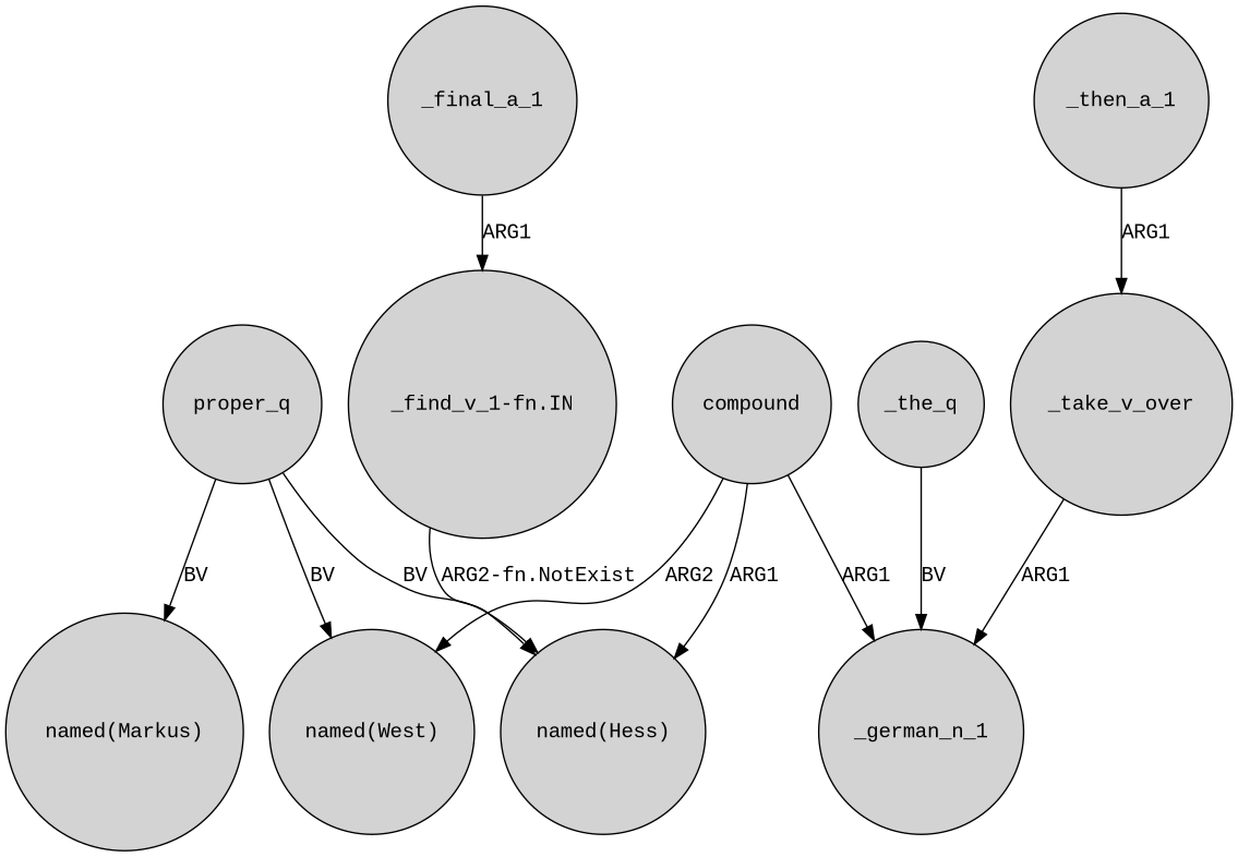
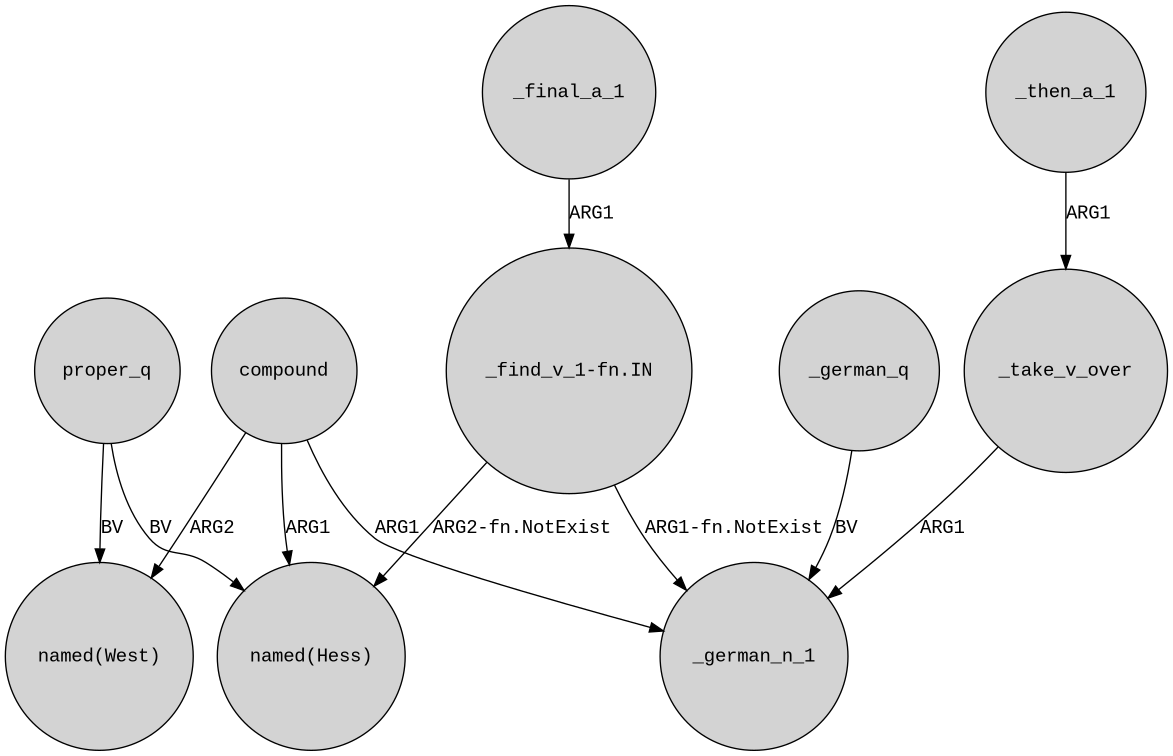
  digraph {
    fontname="Liberation Mono"
    node [fontname="Liberation Mono" shape=circle style=filled]
    edge [fontname="Liberation Mono"]
    proper_q
-   "named(Markus)"
    "named(West)"
    "named(Hess)"
-   _the_q
+   _the_q [label=_german_q]
    _german_n_1
    _final_a_1
    "_find_v_1-fn.IN"
    compound
    _then_a_1
    _take_v_over
-   proper_q -> "named(Markus)" [label=BV]
    proper_q -> "named(West)" [label=BV]
    proper_q -> "named(Hess)" [label=BV]
    _the_q -> _german_n_1 [label=BV]
    _final_a_1 -> "_find_v_1-fn.IN" [label=ARG1]
    "_find_v_1-fn.IN" -> "named(Hess)" [label="ARG2-fn.NotExist"]
+   "_find_v_1-fn.IN" -> _german_n_1 [label="ARG1-fn.NotExist"]
    compound -> "named(West)" [label=ARG2]
    compound -> "named(Hess)" [label=ARG1]
    compound -> _german_n_1 [label=ARG1]
    _then_a_1 -> _take_v_over [label=ARG1]
    _take_v_over -> _german_n_1 [label=ARG1]
  }
